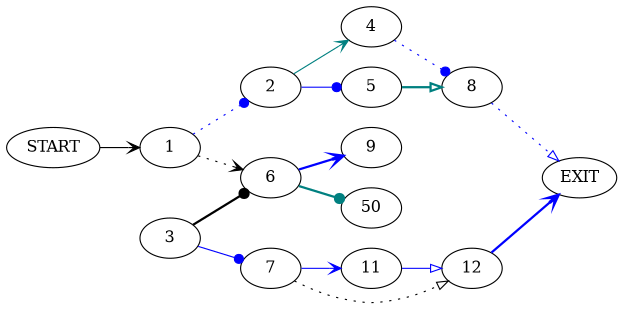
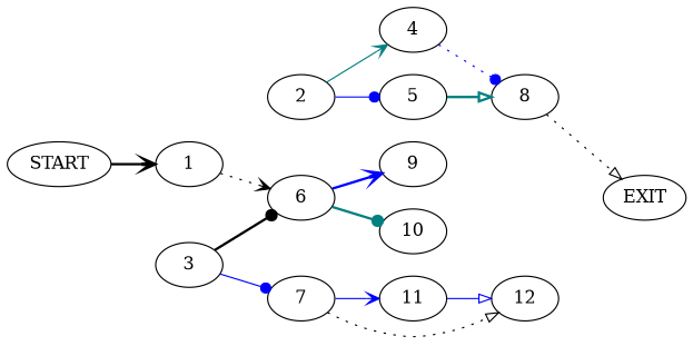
  digraph {
    rankdir=LR
    edge [arrowhead=vee color=blue style=solid]
    n1 [label=START]
    1
    2
    6
    n5 [label=EXIT]
    4
    5
    3
    7
    8
    9
-   10 [label=50]
+   10
    11
    12
-   n1 -> 1 [color=black]
-   1 -> 2 [arrowhead=dot style=dotted]
+   n1 -> 1 [color=black style=bold]
    1 -> 6 [color=black style=dotted]
    2 -> 4 [color=teal]
    2 -> 5 [arrowhead=dot]
    6 -> 9 [style=bold]
    6 -> 10 [arrowhead=dot color=teal style=bold]
    4 -> 8 [arrowhead=dot style=dotted]
    5 -> 8 [arrowhead=onormal color=teal style=bold]
    3 -> 6 [arrowhead=dot color=black style=bold]
    3 -> 7 [arrowhead=dot]
    7 -> 11
    7 -> 12 [arrowhead=onormal color=black style=dotted]
-   8 -> n5 [arrowhead=onormal style=dotted]
+   8 -> n5 [arrowhead=onormal color=black style=dotted]
    11 -> 12 [arrowhead=onormal]
-   12 -> n5 [style=bold]
  }
